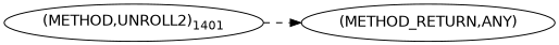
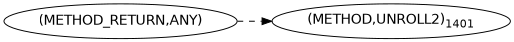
  digraph {
    rankdir=LR
    fontname="DejaVu Sans"
    node [fontname="DejaVu Sans"]
    n1 [label=<(METHOD,UNROLL2)<SUB>1401</SUB>>]
    n2 [label=<(METHOD_RETURN,ANY)>]
-   n1 -> n2 [style=dashed fontname="DejaVu Sans"]
+   n2 -> n1 [style=dashed fontname="DejaVu Sans"]
  }
